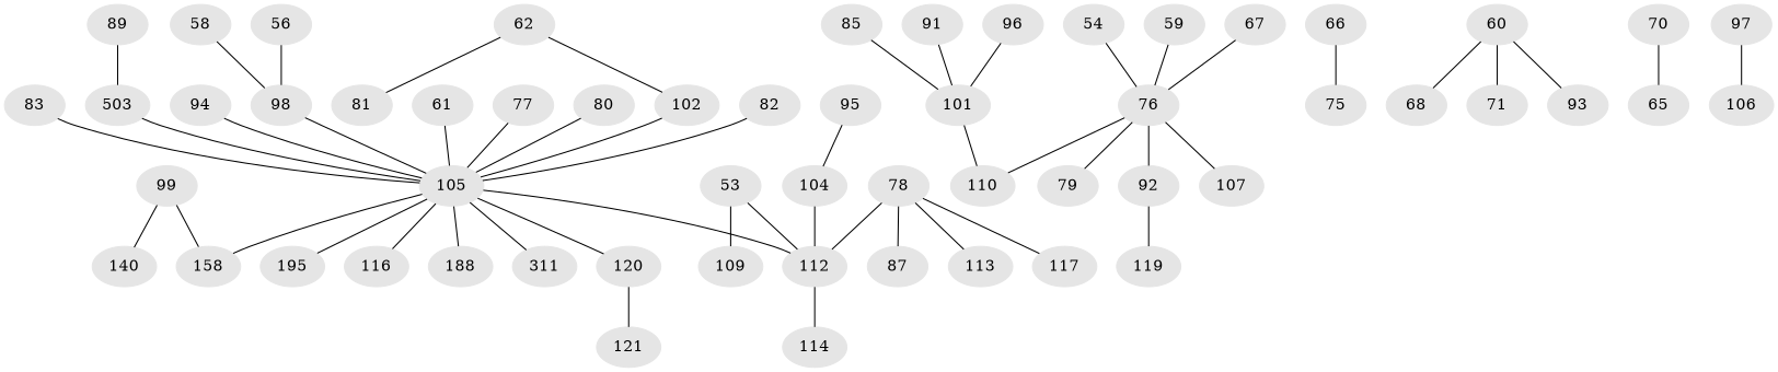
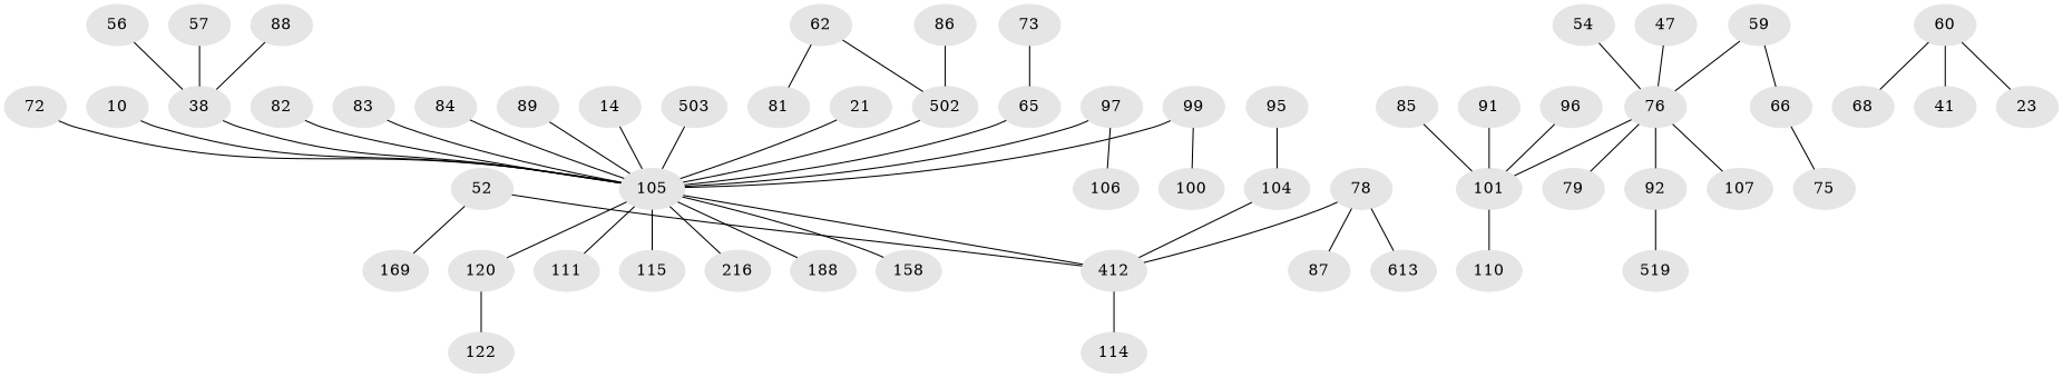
  graph {
    node [color=gray90 style=filled]
-   53
-   109
-   112 [super="+63+90+64+31"]
+   53 [label=52]
+   109 [label=169]
+   112 [super="+63+90+64+31" label=412]
    114
    76 [super="+52+15+24+38+39+35+41"]
    79
    92
    101 [super="+26+37"]
    107
    54
-   98 [super="+45"]
+   98 [super="+45" label=38]
    105 [super="+70+74+46+51"]
    56
-   57 [label=58]
+   57
    59
    66
    75
    60 [super="+58+55+50"]
    68
-   71
-   93
+   71 [label=41]
+   93 [label=23]
    n22 [label=158]
-   111 [label=311]
-   115 [label=195]
-   116
+   111
+   115
+   116 [label=216]
    n26 [label=188]
    120
-   61
+   61 [label=21]
    62
    81
-   102 [super="+9+14+30"]
+   102 [super="+9+14+30" label=502]
    65
-   67
-   73 [label=70]
-   119
+   67 [label=47]
+   73
+   119 [label=519]
    110
-   77
+   77 [label=72]
    78 [super="+72"]
    87
-   113
-   117
-   80
+   113 [label=613]
+   80 [label=10]
    82
    83
+   84
    85
+   86
+   88
    89
    91
-   94
+   94 [label=14]
    104 [super="+44+49"]
    95
    96
    97
    106
    99
-   100 [label=140]
+   100
    n59 [label=503]
-   121
+   121 [label=122]
    53 -- 109
    53 -- 112
    112 -- 114
    76 -- 79
    76 -- 92
-   76 -- 110
+   76 -- 101
    76 -- 107
    92 -- 119
    101 -- 110
    54 -- 76
    98 -- 105
    105 -- 112
    105 -- n22
    105 -- 111
    105 -- 115
    105 -- 116
    105 -- n26
    105 -- 120
    56 -- 98
    57 -- 98
    59 -- 76
+   59 -- 66
    66 -- 75
    60 -- 68
    60 -- 71
    60 -- 93
    120 -- 121
    61 -- 105
    62 -- 81
    62 -- 102
    102 -- 105
+   65 -- 105
    67 -- 76
    73 -- 65
    77 -- 105
    78 -- 112
    78 -- 87
    78 -- 113
-   78 -- 117
    80 -- 105
    82 -- 105
    83 -- 105
+   84 -- 105
    85 -- 101
-   89 -- n59
+   86 -- 102
+   88 -- 98
+   89 -- 105
    91 -- 101
    94 -- 105
    104 -- 112
    95 -- 104
    96 -- 101
+   97 -- 105
    97 -- 106
-   99 -- n22
+   99 -- 105
    99 -- 100
    n59 -- 105
  }
